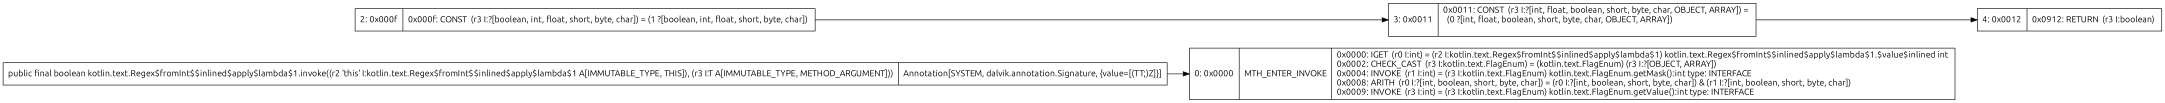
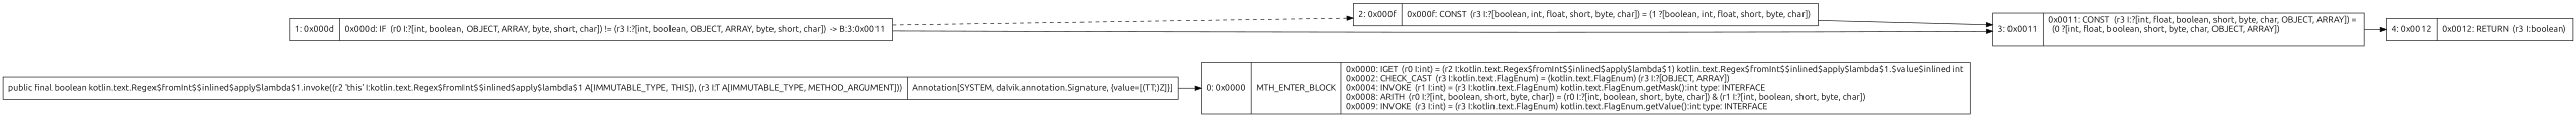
  digraph {
    fontname=Ubuntu
    rankdir=LR
    node [fontname=Ubuntu shape=record]
    edge [fontname=Ubuntu]
-   n1 [label="{0\:\ 0x0000|MTH_ENTER_INVOKE\l|0x0000: IGET  (r0 I:int) = (r2 I:kotlin.text.Regex$fromInt$$inlined$apply$lambda$1) kotlin.text.Regex$fromInt$$inlined$apply$lambda$1.$value$inlined int \l0x0002: CHECK_CAST  (r3 I:kotlin.text.FlagEnum) = (kotlin.text.FlagEnum) (r3 I:?[OBJECT, ARRAY]) \l0x0004: INVOKE  (r1 I:int) = (r3 I:kotlin.text.FlagEnum) kotlin.text.FlagEnum.getMask():int type: INTERFACE \l0x0008: ARITH  (r0 I:?[int, boolean, short, byte, char]) = (r0 I:?[int, boolean, short, byte, char]) & (r1 I:?[int, boolean, short, byte, char]) \l0x0009: INVOKE  (r3 I:int) = (r3 I:kotlin.text.FlagEnum) kotlin.text.FlagEnum.getValue():int type: INTERFACE \l}"]
+   n1 [label="{0\:\ 0x0000|MTH_ENTER_BLOCK\l|0x0000: IGET  (r0 I:int) = (r2 I:kotlin.text.Regex$fromInt$$inlined$apply$lambda$1) kotlin.text.Regex$fromInt$$inlined$apply$lambda$1.$value$inlined int \l0x0002: CHECK_CAST  (r3 I:kotlin.text.FlagEnum) = (kotlin.text.FlagEnum) (r3 I:?[OBJECT, ARRAY]) \l0x0004: INVOKE  (r1 I:int) = (r3 I:kotlin.text.FlagEnum) kotlin.text.FlagEnum.getMask():int type: INTERFACE \l0x0008: ARITH  (r0 I:?[int, boolean, short, byte, char]) = (r0 I:?[int, boolean, short, byte, char]) & (r1 I:?[int, boolean, short, byte, char]) \l0x0009: INVOKE  (r3 I:int) = (r3 I:kotlin.text.FlagEnum) kotlin.text.FlagEnum.getValue():int type: INTERFACE \l}"]
+   n2 [label="{1\:\ 0x000d|0x000d: IF  (r0 I:?[int, boolean, OBJECT, ARRAY, byte, short, char]) != (r3 I:?[int, boolean, OBJECT, ARRAY, byte, short, char])  \-\> B:3:0x0011 \l}"]
    n3 [label="{2\:\ 0x000f|0x000f: CONST  (r3 I:?[boolean, int, float, short, byte, char]) = (1 ?[boolean, int, float, short, byte, char]) \l}"]
    n4 [label="{3\:\ 0x0011|0x0011: CONST  (r3 I:?[int, float, boolean, short, byte, char, OBJECT, ARRAY]) = \l  (0 ?[int, float, boolean, short, byte, char, OBJECT, ARRAY])\l \l}"]
-   n5 [label="{4\:\ 0x0012|0x0912: RETURN  (r3 I:boolean) \l}"]
+   n5 [label="{4\:\ 0x0012|0x0012: RETURN  (r3 I:boolean) \l}"]
    n6 [label="{public final boolean kotlin.text.Regex$fromInt$$inlined$apply$lambda$1.invoke((r2 'this' I:kotlin.text.Regex$fromInt$$inlined$apply$lambda$1 A[IMMUTABLE_TYPE, THIS]), (r3 I:T A[IMMUTABLE_TYPE, METHOD_ARGUMENT]))  | Annotation[SYSTEM, dalvik.annotation.Signature, \{value=[(TT;)Z]\}]\l}"]
+   n2 -> n3 [style=dashed]
+   n2 -> n4
    n3 -> n4
    n4 -> n5
    n6 -> n1
  }
